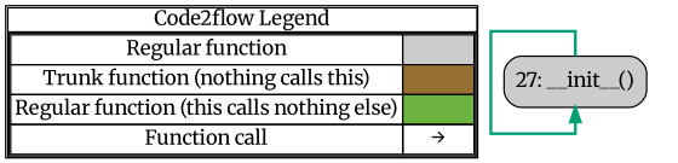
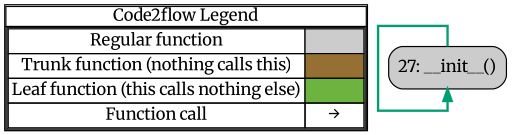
  digraph {
    concentrate=true
    rankdir=TB
    splines=ortho
    fontname=Merriweather
    node [fontname=Merriweather]
-   n1 [label=<         <table cellspacing="0" cellpadding="0" border="1"><tr><td>Code2flow Legend</td></tr><tr><td>         <table cellspacing="0">         <tr><td>Regular function</td><td width="50px" bgcolor='#cccccc'></td></tr>         <tr><td>Trunk function (nothing calls this)</td><td bgcolor='#966F33'></td></tr>         <tr><td>Regular function (this calls nothing else)</td><td bgcolor='#6db33f'></td></tr>         <tr><td>Function call</td><td><font color='black'>&#8594;</font></td></tr>         </table></td></tr></table>         > margin=0 shape=none]
+   n1 [label=<         <table cellspacing="0" cellpadding="0" border="1"><tr><td>Code2flow Legend</td></tr><tr><td>         <table cellspacing="0">         <tr><td>Regular function</td><td width="50px" bgcolor='#cccccc'></td></tr>         <tr><td>Trunk function (nothing calls this)</td><td bgcolor='#966F33'></td></tr>         <tr><td>Leaf function (this calls nothing else)</td><td bgcolor='#6db33f'></td></tr>         <tr><td>Function call</td><td><font color='black'>&#8594;</font></td></tr>         </table></td></tr></table>         > margin=0 shape=none]
    n2 [fillcolor="#cccccc" label="27: __init__()" shape=rect style="rounded,filled"]
    subgraph sub_1 {
      label=legend
      rank=min
      n1
    }
    subgraph sub_2 {
      label="File: unsupervised_worker"
      style=dotted
      subgraph sub_3 {
        label="Class: UnsupervisedClassificationWorker"
        style=dotted
        n2
      }
    }
    n2 -> n2 [color="#009E73" penwidth=2 fontname=Merriweather]
  }
